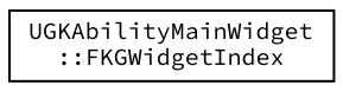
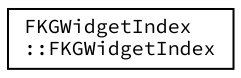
  digraph {
    rankdir=LR
    fontname="Source Code Pro"
-   n1 [color=black fillcolor=white fontname="Source Code Pro" fontsize=10 height=0.2 label="UGKAbilityMainWidget\l::FKGWidgetIndex" shape=record style=filled width=0.4]
+   n1 [color=black fillcolor=white fontname="Source Code Pro" fontsize=10 height=0.2 label="FKGWidgetIndex\l::FKGWidgetIndex" shape=record style=filled width=0.4]
  }
